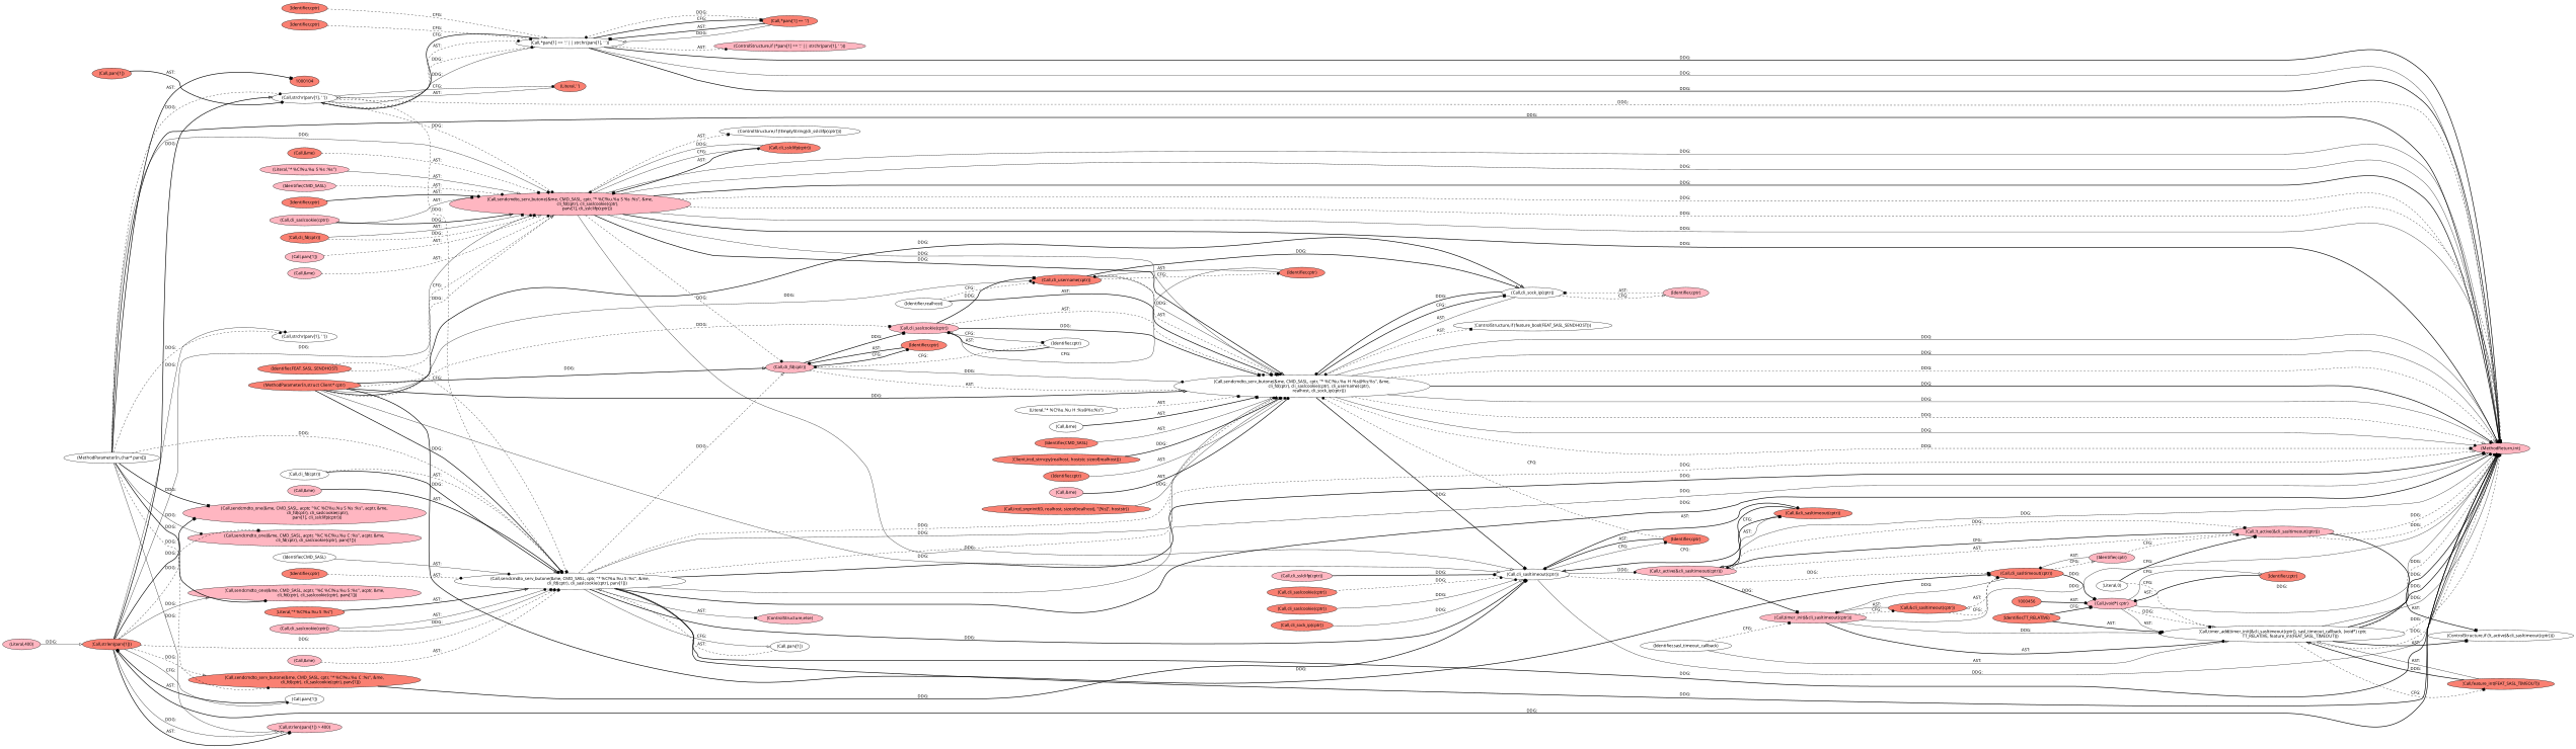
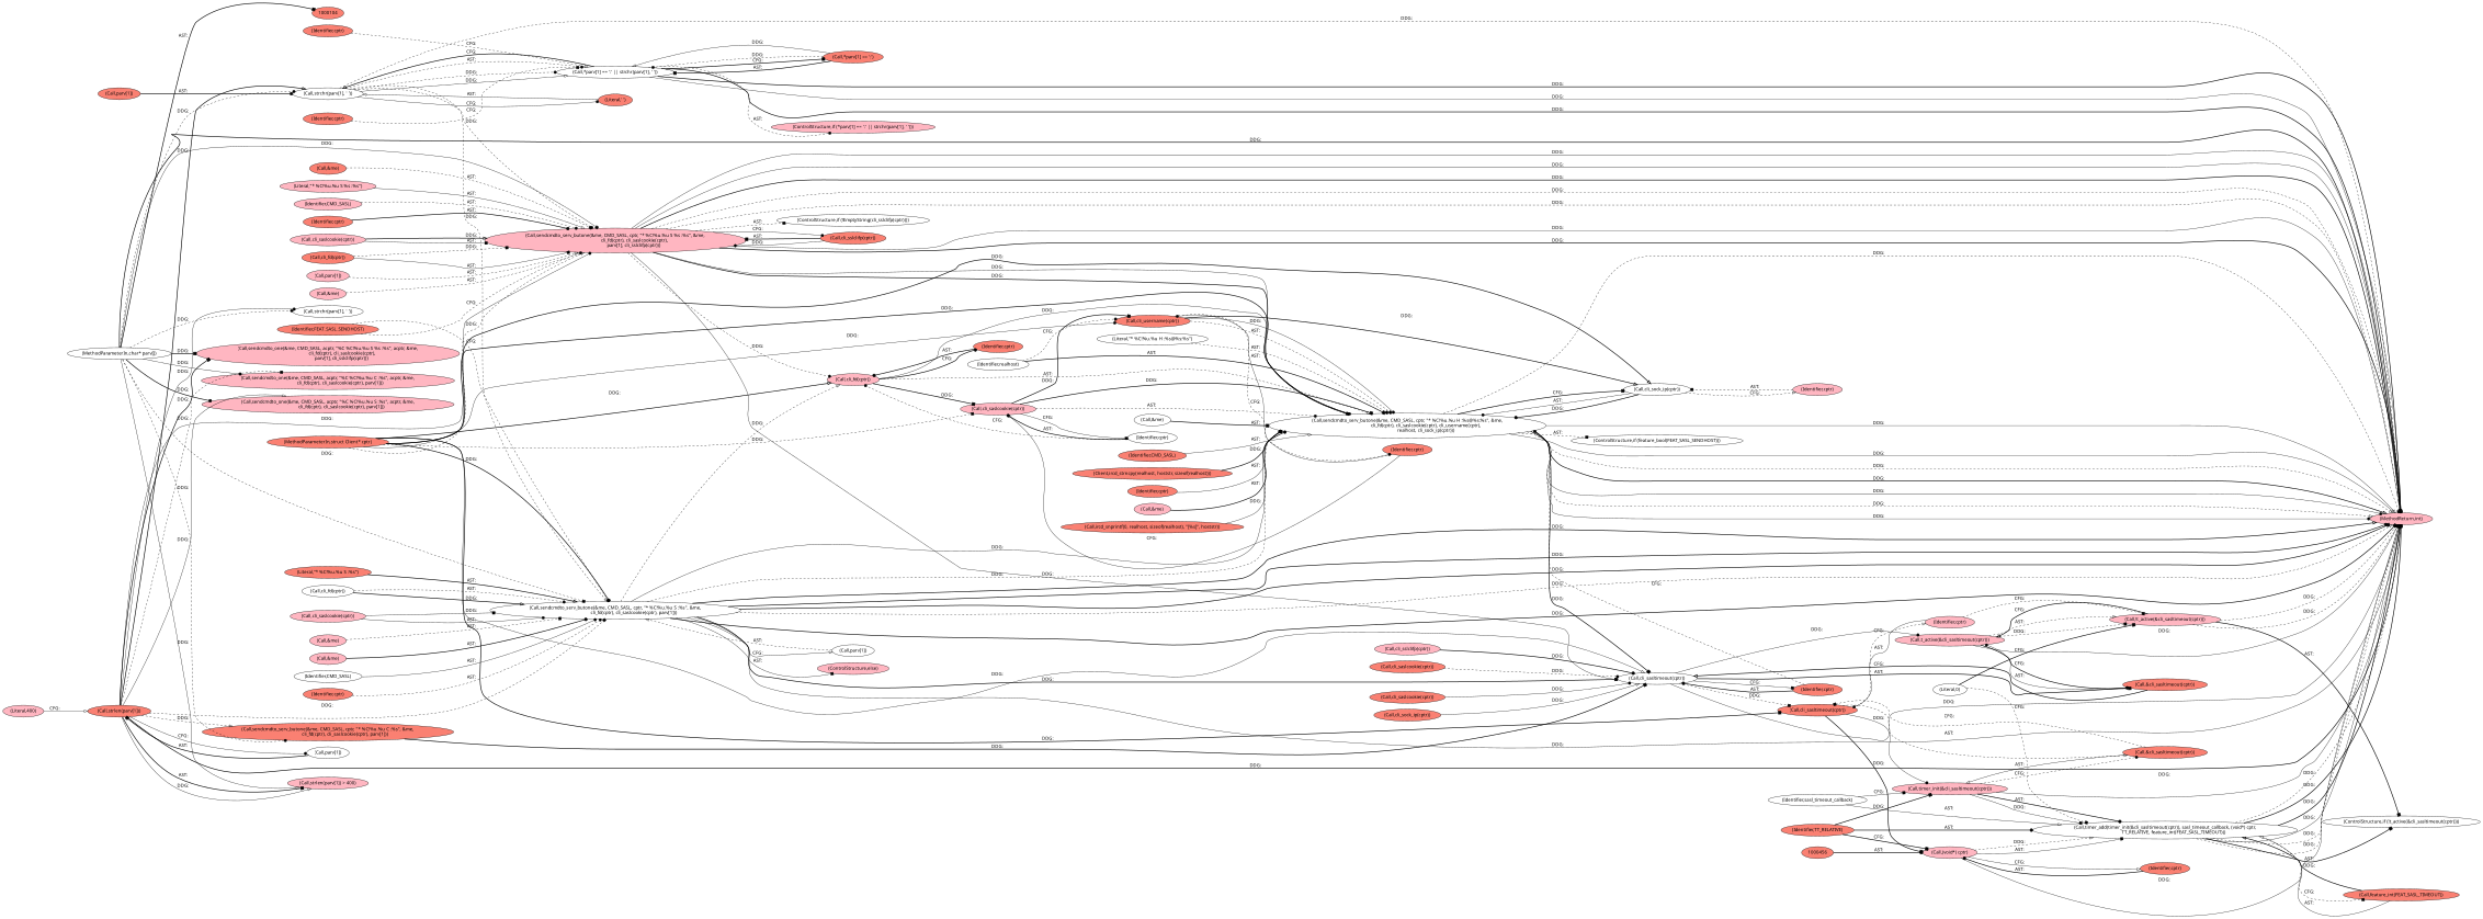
  digraph {
    fontname="Noto Sans"
    rankdir=LR
    node [fillcolor=salmon fontname="Noto Sans" style=filled]
    edge [arrowhead=dot fontname="Noto Sans" style=bold]
    n1 [fillcolor=white label="(Call,strchr(parv[1], ' '))"]
    n2 [fillcolor=white label="(Call,*parv[1] == ':' || strchr(parv[1], ' '))"]
    n3 [fillcolor=lightpink label="(Call,sendcmdto_serv_butone(&me, CMD_SASL, cptr, \"* %C!%u.%u S %s :%s\", &me,\n                               cli_fd(cptr), cli_saslcookie(cptr),\n                              parv[1], cli_sslclifp(cptr)))"]
    n4 [fillcolor=white label="(Call,sendcmdto_serv_butone(&me, CMD_SASL, cptr, \"* %C!%u.%u S :%s\", &me,\n                              cli_fd(cptr), cli_saslcookie(cptr), parv[1]))"]
    n5 [fillcolor=lightpink label="(MethodReturn,int)"]
    n6 [label="(Literal,' ')"]
    n7 [fillcolor=lightpink label="(ControlStructure,if (*parv[1] == ':' || strchr(parv[1], ' ')))"]
    n8 [label="(Call,*parv[1] == ':')"]
    n9 [fillcolor=white label="(Call,sendcmdto_serv_butone(&me, CMD_SASL, cptr, \"* %C!%u.%u H :%s@%s:%s\", &me,\n                              cli_fd(cptr), cli_saslcookie(cptr), cli_username(cptr),\n                              realhost, cli_sock_ip(cptr)))"]
    n10 [fillcolor=white label="(Call,cli_sasltimeout(cptr))"]
    n11 [fillcolor=lightpink label="(Call,cli_fd(cptr))"]
    n12 [fillcolor=white label="(ControlStructure,if (!EmptyString(cli_sslclifp(cptr))))"]
    n13 [label="(Call,cli_sslclifp(cptr))"]
    n14 [fillcolor=white label="(Call,parv[1])"]
    n15 [fillcolor=lightpink label="(ControlStructure,else)"]
    n16 [label="(Call,strlen(parv[1]))"]
    n17 [fillcolor=lightpink label="(Call,strlen(parv[1]) > 400)"]
    n18 [fillcolor=lightpink label="(Call,sendcmdto_one(&me, CMD_SASL, acptr, \"%C %C!%u.%u C :%s\", acptr, &me,\n                    cli_fd(cptr), cli_saslcookie(cptr), parv[1]))"]
    n19 [fillcolor=white label="(Call,strchr(parv[1], ' '))"]
    n20 [fillcolor=lightpink label="(Call,sendcmdto_one(&me, CMD_SASL, acptr, \"%C %C!%u.%u S %s :%s\", acptr, &me,\n                       cli_fd(cptr), cli_saslcookie(cptr),\n                      parv[1], cli_sslclifp(cptr)))"]
    n21 [fillcolor=lightpink label="(Call,sendcmdto_one(&me, CMD_SASL, acptr, \"%C %C!%u.%u S :%s\", acptr, &me,\n                      cli_fd(cptr), cli_saslcookie(cptr), parv[1]))"]
    n22 [label="(Call,sendcmdto_serv_butone(&me, CMD_SASL, cptr, \"* %C!%u.%u C :%s\", &me,\n                            cli_fd(cptr), cli_saslcookie(cptr), parv[1]))"]
    n23 [fillcolor=white label="(Call,parv[1])"]
    n24 [fillcolor=white label="(MethodParameterIn,char* parv[])"]
    1000104
    n26 [fillcolor=white label="(Call,cli_sock_ip(cptr))"]
    n27 [fillcolor=white label="(ControlStructure,if (feature_bool(FEAT_SASL_SENDHOST)))"]
    n28 [fillcolor=lightpink label="(Call,t_active(&cli_sasltimeout(cptr)))"]
    n29 [label="(Call,cli_sasltimeout(cptr))"]
    n30 [label="(Identifier,cptr)"]
    n31 [label="(Call,&cli_sasltimeout(cptr))"]
    n32 [fillcolor=lightpink label="(Call,cli_saslcookie(cptr))"]
    n33 [label="(Identifier,cptr)"]
    n34 [fillcolor=lightpink label="(Identifier,cptr)"]
    n35 [fillcolor=lightpink label="(Call,!t_active(&cli_sasltimeout(cptr)))"]
    n36 [fillcolor=lightpink label="(Call,timer_init(&cli_sasltimeout(cptr)))"]
    n37 [label="(Call,&cli_sasltimeout(cptr))"]
    n38 [fillcolor=lightpink label="(Call,(void*) cptr)"]
    n39 [fillcolor=lightpink label="(Identifier,cptr)"]
    n40 [fillcolor=white label="(ControlStructure,if (!t_active(&cli_sasltimeout(cptr))))"]
    n41 [fillcolor=white label="(Call,timer_add(timer_init(&cli_sasltimeout(cptr)), sasl_timeout_callback, (void*) cptr,\n              TT_RELATIVE, feature_int(FEAT_SASL_TIMEOUT)))"]
    n42 [label="(Call,feature_int(FEAT_SASL_TIMEOUT))"]
    n43 [label="(Identifier,cptr)"]
    n44 [label="(Call,cli_username(cptr))"]
    n45 [fillcolor=white label="(Identifier,cptr)"]
    n46 [label="(Identifier,cptr)"]
    n47 [fillcolor=white label="(Identifier,realhost)"]
    n48 [label="(Call,cli_saslcookie(cptr))"]
    n49 [label="(Call,cli_sock_ip(cptr))"]
    n50 [label="(Call,&me)"]
    n51 [fillcolor=white label="(Identifier,sasl_timeout_callback)"]
    n52 [fillcolor=lightpink label="(Call,cli_saslcookie(cptr))"]
    n53 [fillcolor=lightpink label="(Call,&me)"]
    n54 [fillcolor=lightpink label="(Call,&me)"]
    n55 [fillcolor=lightpink label="(Literal,\"* %C!%u.%u S %s :%s\")"]
    n56 [label="(Identifier,cptr)"]
    n57 [fillcolor=white label="(Call,&me)"]
    n58 [fillcolor=lightpink label="(Identifier,CMD_SASL)"]
    n59 [fillcolor=white label="(Identifier,CMD_SASL)"]
    n60 [fillcolor=lightpink label="(Call,cli_sslclifp(cptr))"]
    n61 [label="(Identifier,cptr)"]
    n62 [label="(Call,cli_saslcookie(cptr))"]
    n63 [label="(Identifier,cptr)"]
    n64 [label="(Identifier,TT_RELATIVE)"]
    n65 [label="(Call,parv[1])"]
    n66 [fillcolor=lightpink label="(Call,cli_saslcookie(cptr))"]
    n67 [label="(Identifier,cptr)"]
    n68 [label="(Identifier,CMD_SASL)"]
    n69 [label="(Literal,\"* %C!%u.%u S :%s\")"]
    n70 [fillcolor=lightpink label="(Call,&me)"]
    n71 [label="(Identifier,cptr)"]
    n72 [label="(Call,cli_fd(cptr))"]
    n73 [fillcolor=lightpink label="(Call,parv[1])"]
    n74 [fillcolor=white label="(Literal,0)"]
    n75 [fillcolor=white label="(Call,cli_fd(cptr))"]
    n76 [fillcolor=lightpink label="(Literal,400)"]
    n77 [label="(Identifier,FEAT_SASL_SENDHOST)"]
    n78 [label="(Call,ircd_snprintf(0, realhost, sizeof(realhost), \"[%s]\", hoststr))"]
    n79 [fillcolor=lightpink label="(Call,&me)"]
    n80 [label="(MethodParameterIn,struct Client* cptr)"]
    n81 [fillcolor=white label="(Literal,\"* %C!%u.%u H :%s@%s:%s\")"]
    n82 [label="(Client,ircd_strncpy(realhost, hoststr, sizeof(realhost)))"]
    1000456
    n1 -> n2 [label="AST: " style=dashed]
    n1 -> n2 [label="DDG: " style=dashed]
    n1 -> n2 [arrowhead=onormal label="DDG: " style=solid]
    n1 -> n3 [label="DDG: " style=dashed]
    n1 -> n4 [arrowhead=onormal label="DDG: " style=dashed]
    n1 -> n5 [arrowhead=box label="DDG: " style=dashed]
    n1 -> n6 [label="CFG: " style=solid]
    n2 -> n1 [arrowhead=onormal label="CFG: "]
    n2 -> n5 [arrowhead=onormal label="DDG: "]
    n2 -> n5 [arrowhead=onormal label="DDG: "]
    n2 -> n5 [arrowhead=box label="DDG: " style=solid]
    n2 -> n7 [label="AST: " style=dashed]
    n2 -> n8 [arrowhead=box label="CFG: "]
    n3 -> n5 [arrowhead=onormal label="DDG: " style=dashed]
    n3 -> n5 [label="DDG: " style=solid]
    n3 -> n5 [label="DDG: "]
    n3 -> n5 [arrowhead=onormal label="DDG: " style=solid]
    n3 -> n5 [arrowhead=onormal label="DDG: " style=solid]
    n3 -> n5 [arrowhead=box label="DDG: "]
    n3 -> n5 [label="DDG: " style=dashed]
    n3 -> n9 [arrowhead=box label="DDG: " style=solid]
    n3 -> n9 [arrowhead=onormal label="DDG: "]
    n3 -> n10 [arrowhead=onormal label="DDG: " style=solid]
    n3 -> n11 [label="DDG: " style=dashed]
    n3 -> n12 [arrowhead=box label="AST: " style=dashed]
    n3 -> n13 [label="CFG: " style=solid]
    n4 -> n5 [arrowhead=box label="DDG: "]
    n4 -> n5 [arrowhead=onormal label="DDG: " style=solid]
    n4 -> n5 [label="DDG: "]
    n4 -> n5 [arrowhead=onormal label="DDG: "]
    n4 -> n5 [arrowhead=box label="DDG: "]
    n4 -> n5 [arrowhead=onormal label="DDG: " style=dashed]
    n4 -> n9 [label="DDG: " style=solid]
    n4 -> n9 [arrowhead=box label="DDG: " style=dashed]
    n4 -> n10 [arrowhead=box label="DDG: "]
    n4 -> n11 [arrowhead=onormal label="DDG: " style=dashed]
    n4 -> n14 [arrowhead=onormal label="CFG: " style=solid]
    n4 -> n15 [arrowhead=box label="AST: " style=solid]
    n6 -> n1 [arrowhead=onormal label="AST: " style=solid]
    n8 -> n2 [arrowhead=box label="AST: "]
    n8 -> n2 [arrowhead=onormal label="DDG: " style=solid]
    n8 -> n2 [label="DDG: " style=dashed]
    n9 -> n5 [label="DDG: " style=solid]
    n9 -> n5 [arrowhead=onormal label="DDG: " style=dashed]
    n9 -> n5 [label="DDG: " style=solid]
    n9 -> n5 [arrowhead=box label="DDG: " style=dashed]
    n9 -> n5 [arrowhead=onormal label="DDG: " style=solid]
    n9 -> n5 [arrowhead=onormal label="DDG: " style=solid]
    n9 -> n5 [arrowhead=onormal label="DDG: " style=dashed]
    n9 -> n5 [arrowhead=onormal label="DDG: "]
    n9 -> n10 [arrowhead=box label="DDG: "]
    n9 -> n26 [arrowhead=box label="CFG: "]
    n9 -> n27 [arrowhead=box label="AST: " style=dashed]
    n10 -> n5 [label="DDG: " style=solid]
    n10 -> n28 [label="DDG: " style=solid]
    n10 -> n29 [arrowhead=box label="DDG: " style=dashed]
    n10 -> n30 [arrowhead=box label="CFG: " style=solid]
    n10 -> n31 [label="AST: "]
    n11 -> n9 [arrowhead=onormal label="AST: " style=dashed]
    n11 -> n9 [label="DDG: " style=solid]
    n11 -> n32 [arrowhead=box label="DDG: "]
    n11 -> n33 [label="CFG: "]
    n13 -> n3 [arrowhead=box label="AST: "]
    n13 -> n3 [label="DDG: " style=solid]
    n14 -> n4 [arrowhead=onormal label="AST: " style=dashed]
    n16 -> n1 [arrowhead=onormal label="DDG: "]
    n16 -> n3 [label="DDG: " style=solid]
    n16 -> n4 [arrowhead=box label="DDG: " style=dashed]
    n16 -> n5 [arrowhead=box label="DDG: "]
    n16 -> n17 [arrowhead=box label="AST: "]
    n16 -> n17 [arrowhead=onormal label="DDG: " style=solid]
    n16 -> n18 [arrowhead=box label="DDG: " style=dashed]
    n16 -> n19 [label="DDG: " style=solid]
    n16 -> n20 [arrowhead=box label="DDG: "]
    n16 -> n21 [arrowhead=onormal label="DDG: " style=solid]
    n16 -> n22 [arrowhead=onormal label="DDG: " style=dashed]
    n16 -> n23 [label="CFG: " style=solid]
    n22 -> n10 [arrowhead=box label="DDG: "]
    n23 -> n16 [arrowhead=box label="AST: "]
    n24 -> n1 [label="DDG: " style=dashed]
    n24 -> n3 [arrowhead=box label="DDG: " style=solid]
    n24 -> n4 [arrowhead=box label="DDG: " style=dashed]
    n24 -> n5 [arrowhead=box label="DDG: "]
    n24 -> n17 [arrowhead=onormal label="DDG: " style=solid]
    n24 -> n18 [label="DDG: " style=solid]
    n24 -> n19 [label="DDG: " style=dashed]
    n24 -> n20 [arrowhead=box label="DDG: "]
    n24 -> n21 [label="DDG: "]
    n24 -> n22 [label="DDG: " style=dashed]
    n24 -> 1000104 [arrowhead=box label="AST: "]
    n26 -> n9 [label="AST: " style=solid]
    n26 -> n9 [label="DDG: "]
    n26 -> n34 [arrowhead=onormal label="CFG: " style=dashed]
    n28 -> n5 [label="DDG: " style=solid]
    n28 -> n31 [arrowhead=box label="CFG: "]
    n28 -> n35 [arrowhead=onormal label="AST: " style=dashed]
    n28 -> n35 [arrowhead=box label="DDG: " style=dashed]
-   n28 -> n36 [arrowhead=box label="DDG: "]
+   n64 -> n36 [arrowhead=box label="DDG: "]
    n29 -> n36 [label="DDG: " style=solid]
    n29 -> n37 [arrowhead=onormal label="AST: " style=dashed]
    n29 -> n38 [arrowhead=box label="DDG: "]
    n29 -> n39 [arrowhead=onormal label="CFG: " style=dashed]
    n30 -> n9 [label="CFG: " style=dashed]
    n30 -> n10 [label="AST: "]
    n31 -> n10 [arrowhead=onormal label="CFG: "]
    n31 -> n28 [label="AST: " style=solid]
    n32 -> n9 [label="AST: " style=dashed]
    n32 -> n9 [arrowhead=box label="DDG: "]
    n32 -> n44 [arrowhead=box label="DDG: "]
    n32 -> n45 [arrowhead=box label="CFG: " style=solid]
    n33 -> n11 [label="AST: "]
    n34 -> n26 [arrowhead=box label="AST: " style=dashed]
    n35 -> n5 [label="DDG: " style=dashed]
    n35 -> n5 [arrowhead=box label="DDG: " style=dashed]
    n35 -> n28 [arrowhead=onormal label="CFG: "]
    n35 -> n40 [arrowhead=box label="AST: "]
    n36 -> n5 [label="DDG: " style=solid]
    n36 -> n37 [label="CFG: " style=dashed]
    n36 -> n41 [label="AST: "]
    n36 -> n41 [arrowhead=box label="DDG: " style=solid]
    n37 -> n29 [arrowhead=box label="CFG: " style=dashed]
    n37 -> n36 [arrowhead=onormal label="AST: " style=solid]
    n38 -> n5 [arrowhead=onormal label="DDG: " style=solid]
    n38 -> n41 [arrowhead=box label="AST: " style=solid]
    n38 -> n41 [arrowhead=onormal label="DDG: " style=dashed]
    n38 -> n43 [arrowhead=onormal label="CFG: " style=solid]
    n39 -> n29 [label="AST: " style=solid]
    n39 -> n35 [arrowhead=box label="CFG: " style=dashed]
    n41 -> n5 [arrowhead=box label="DDG: " style=dashed]
    n41 -> n5 [arrowhead=onormal label="DDG: " style=dashed]
    n41 -> n5 [arrowhead=onormal label="DDG: " style=dashed]
    n41 -> n5 [arrowhead=box label="DDG: "]
    n41 -> n5 [label="DDG: "]
    n41 -> n5 [arrowhead=onormal label="DDG: " style=solid]
    n41 -> n40 [arrowhead=box label="AST: "]
    n41 -> n42 [arrowhead=box label="CFG: " style=dashed]
    n42 -> n41 [arrowhead=onormal label="AST: " style=solid]
    n42 -> n41 [arrowhead=onormal label="DDG: "]
    n43 -> n38 [label="AST: "]
    n44 -> n9 [arrowhead=box label="AST: " style=dashed]
    n44 -> n9 [label="DDG: " style=solid]
    n44 -> n26 [arrowhead=onormal label="DDG: "]
    n44 -> n46 [label="CFG: " style=dashed]
    n45 -> n11 [label="CFG: " style=dashed]
    n45 -> n32 [label="AST: "]
    n46 -> n32 [arrowhead=onormal label="CFG: " style=solid]
    n46 -> n44 [label="AST: " style=solid]
    n47 -> n9 [arrowhead=box label="AST: "]
    n47 -> n44 [label="CFG: " style=dashed]
    n48 -> n10 [label="DDG: " style=solid]
    n49 -> n10 [arrowhead=onormal label="DDG: " style=solid]
    n50 -> n3 [arrowhead=box label="AST: " style=dashed]
-   n51 -> n36 [arrowhead=box label="CFG: " style=dashed]
+   n51 -> n36 [arrowhead=box label="CFG: " style=solid]
    n51 -> n41 [arrowhead=onormal label="AST: " style=solid]
    n52 -> n4 [label="AST: " style=solid]
    n52 -> n4 [arrowhead=box label="DDG: " style=solid]
    n53 -> n4 [arrowhead=box label="AST: " style=dashed]
    n54 -> n4 [label="AST: "]
    n55 -> n3 [arrowhead=onormal label="AST: " style=solid]
    n56 -> n9 [label="AST: " style=solid]
    n57 -> n9 [arrowhead=box label="AST: "]
    n58 -> n3 [label="AST: " style=dashed]
    n59 -> n4 [label="AST: " style=solid]
    n60 -> n10 [label="DDG: "]
    n61 -> n4 [label="AST: " style=dashed]
    n62 -> n10 [label="DDG: " style=dashed]
    n63 -> n3 [label="AST: "]
    n64 -> n38 [arrowhead=box label="CFG: "]
    n64 -> n41 [label="AST: "]
    n65 -> n1 [label="AST: "]
    n66 -> n3 [arrowhead=box label="AST: " style=solid]
    n66 -> n3 [arrowhead=onormal label="DDG: "]
    n67 -> n2 [arrowhead=onormal label="CFG: " style=dashed]
    n68 -> n9 [arrowhead=onormal label="AST: " style=solid]
    n69 -> n4 [arrowhead=onormal label="AST: "]
    n70 -> n9 [label="AST: "]
    n71 -> n2 [arrowhead=box label="CFG: " style=dashed]
    n72 -> n3 [arrowhead=box label="AST: " style=solid]
    n72 -> n3 [arrowhead=box label="DDG: " style=dashed]
    n73 -> n3 [arrowhead=onormal label="AST: " style=dashed]
    n74 -> n35 [arrowhead=box label="CFG: "]
    n74 -> n41 [arrowhead=box label="CFG: " style=dashed]
    n75 -> n4 [label="AST: " style=dashed]
    n75 -> n4 [arrowhead=onormal label="DDG: "]
-   n76 -> n16 [arrowhead=onormal label="DDG: " style=solid]
+   n76 -> n16 [arrowhead=onormal label="CFG: " style=solid]
    n77 -> n3 [arrowhead=onormal label="CFG: " style=dashed]
    n77 -> n4 [arrowhead=box label="CFG: " style=dashed]
    n78 -> n9 [label="DDG: " style=solid]
    n79 -> n3 [label="AST: " style=dashed]
    n80 -> n3 [arrowhead=onormal label="DDG: " style=dashed]
    n80 -> n4 [label="DDG: "]
    n80 -> n9 [arrowhead=onormal label="DDG: "]
    n80 -> n10 [arrowhead=onormal label="DDG: " style=solid]
    n80 -> n11 [arrowhead=onormal label="DDG: "]
    n80 -> n26 [arrowhead=onormal label="DDG: "]
    n80 -> n29 [arrowhead=box label="DDG: "]
    n80 -> n32 [arrowhead=box label="DDG: " style=dashed]
    n80 -> n44 [label="DDG: " style=solid]
    n81 -> n9 [arrowhead=box label="AST: " style=dashed]
    n82 -> n9 [label="DDG: "]
    1000456 -> n38 [label="AST: "]
  }
